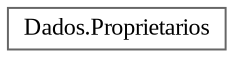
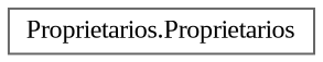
  digraph {
    rankdir=LR
    fontname="Liberation Serif"
-   n1 [color=grey40 fillcolor=white fontname="Liberation Serif" fontsize=12 height=0.2 label="Dados.Proprietarios" shape=box style=filled width=0.4]
+   n1 [color=grey40 fillcolor=white fontname="Liberation Serif" fontsize=12 height=0.2 label="Proprietarios.Proprietarios" shape=box style=filled width=0.4]
  }
